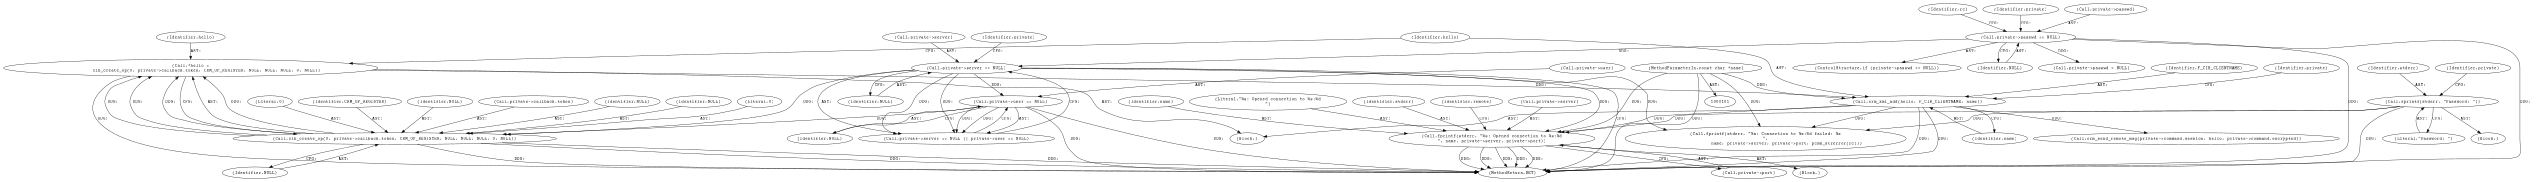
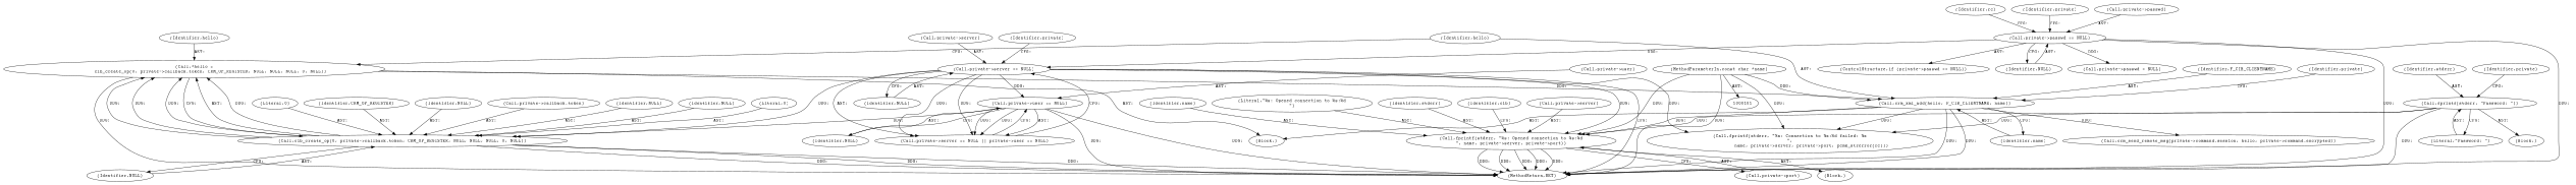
  digraph {
    fontname="Courier Prime"
    node [fontname="Courier Prime"]
    edge [fontname="Courier Prime"]
    n1 [label="(Call,fprintf(stderr, \"%s: Opened connection to %s:%d\n\", name, private->server, private->port))"]
    n2 [label="(Block,)"]
    n3 [label="(MethodReturn,RET)"]
    n4 [label="(Call,private->port)"]
    n5 [label="(Call,fprintf(stderr, \"Password: \"))"]
    n6 [label="(Literal,\"Password: \")"]
    n7 [label="(Block,)"]
    n8 [label="(Call,fprintf(stderr, \"%s: Connection to %s:%d failed: %s\n\",\n                name, private->server, private->port, pcmk_strerror(rc)))"]
    n9 [label="(Call,crm_xml_add(hello, F_CIB_CLIENTNAME, name))"]
    n10 [label="(Identifier,name)"]
    n11 [label="(Call,crm_send_remote_msg(private->command.session, hello, private->command.encrypted))"]
    n12 [label="(Block,)"]
    n13 [label="(Call,*hello =\n            cib_create_op(0, private->callback.token, CRM_OP_REGISTER, NULL, NULL, NULL, 0, NULL))"]
    n14 [label="(Call,cib_create_op(0, private->callback.token, CRM_OP_REGISTER, NULL, NULL, NULL, 0, NULL))"]
    n15 [label="(Identifier,NULL)"]
    n16 [label="(Call,private->server == NULL)"]
    n17 [label="(Call,private->user == NULL)"]
    n18 [label="(Identifier,NULL)"]
    n19 [label="(Call,private->server == NULL || private->user == NULL)"]
    n20 [label="(Identifier,NULL)"]
    n21 [label="(Call,private->passwd == NULL)"]
    n22 [label="(Identifier,NULL)"]
    n23 [label="(Call,private->passwd = NULL)"]
    n24 [label="(ControlStructure,if (private->passwd == NULL))"]
    n25 [label="(MethodParameterIn,const char *name)"]
    1000101
    n27 [label="(Identifier,name)"]
    n28 [label="(Literal,0)"]
    n29 [label="(Identifier,CRM_OP_REGISTER)"]
    n30 [label="(Identifier,NULL)"]
    n31 [label="(Identifier,private)"]
    n32 [label="(Call,private->server)"]
    n33 [label="(Identifier,rc)"]
    n34 [label="(Identifier,F_CIB_CLIENTNAME)"]
    n35 [label="(Literal,\"%s: Opened connection to %s:%d\n\")"]
    n36 [label="(Call,private->callback.token)"]
    n37 [label="(Identifier,private)"]
    n38 [label="(Identifier,private)"]
    n39 [label="(Identifier,private)"]
    n40 [label="(Identifier,NULL)"]
    n41 [label="(Identifier,stderr)"]
    n42 [label="(Identifier,hello)"]
    n43 [label="(Call,private->user)"]
    n44 [label="(Identifier,stderr)"]
-   n45 [label="(Identifier,remote)"]
+   n45 [label="(Identifier,cib)"]
    n46 [label="(Call,private->passwd)"]
    n47 [label="(Identifier,hello)"]
    n48 [label="(Identifier,NULL)"]
    n49 [label="(Literal,0)"]
    n50 [label="(Call,private->server)"]
    n1 -> n2 [label="AST: "]
    n1 -> n3 [label="DDG: "]
    n1 -> n3 [label="DDG: "]
    n1 -> n3 [label="DDG: "]
    n1 -> n3 [label="DDG: "]
    n1 -> n3 [label="DDG: "]
    n1 -> n4 [label="CFG: "]
    n4 -> n1 [label="AST: "]
    n5 -> n1 [label="DDG: "]
    n5 -> n3 [label="DDG: "]
    n5 -> n6 [label="CFG: "]
    n5 -> n7 [label="AST: "]
    n5 -> n8 [label="DDG: "]
    n6 -> n5 [label="AST: "]
    n9 -> n1 [label="DDG: "]
    n9 -> n3 [label="DDG: "]
    n9 -> n3 [label="DDG: "]
    n9 -> n8 [label="DDG: "]
    n9 -> n10 [label="CFG: "]
    n9 -> n11 [label="DDG: "]
    n9 -> n12 [label="AST: "]
    n10 -> n9 [label="AST: "]
    n13 -> n3 [label="DDG: "]
    n13 -> n9 [label="DDG: "]
    n13 -> n12 [label="AST: "]
    n13 -> n14 [label="CFG: "]
    n14 -> n3 [label="DDG: "]
    n14 -> n3 [label="DDG: "]
    n14 -> n3 [label="DDG: "]
    n14 -> n13 [label="AST: "]
    n14 -> n13 [label="DDG: "]
    n14 -> n13 [label="DDG: "]
    n14 -> n13 [label="DDG: "]
    n14 -> n13 [label="DDG: "]
    n14 -> n15 [label="CFG: "]
    n15 -> n14 [label="AST: "]
    n16 -> n1 [label="DDG: "]
    n16 -> n3 [label="CFG: "]
    n16 -> n8 [label="DDG: "]
    n16 -> n14 [label="DDG: "]
    n16 -> n17 [label="DDG: "]
    n16 -> n18 [label="CFG: "]
    n16 -> n19 [label="AST: "]
    n16 -> n19 [label="DDG: "]
    n16 -> n19 [label="DDG: "]
    n17 -> n3 [label="DDG: "]
    n17 -> n3 [label="DDG: "]
    n17 -> n14 [label="DDG: "]
    n17 -> n19 [label="AST: "]
    n17 -> n19 [label="DDG: "]
    n17 -> n19 [label="DDG: "]
    n17 -> n20 [label="CFG: "]
    n18 -> n16 [label="AST: "]
    n19 -> n16 [label="CFG: "]
    n19 -> n17 [label="CFG: "]
    n20 -> n17 [label="AST: "]
    n21 -> n3 [label="DDG: "]
    n21 -> n3 [label="DDG: "]
    n21 -> n16 [label="DDG: "]
    n21 -> n22 [label="CFG: "]
    n21 -> n23 [label="DDG: "]
    n21 -> n24 [label="AST: "]
    n22 -> n21 [label="AST: "]
    n25 -> n1 [label="DDG: "]
    n25 -> n3 [label="DDG: "]
    n25 -> n8 [label="DDG: "]
    n25 -> n9 [label="DDG: "]
    n25 -> 1000101 [label="AST: "]
    n27 -> n1 [label="AST: "]
    n28 -> n14 [label="AST: "]
    n29 -> n14 [label="AST: "]
    n30 -> n14 [label="AST: "]
    n31 -> n5 [label="CFG: "]
    n32 -> n16 [label="AST: "]
    n33 -> n21 [label="CFG: "]
    n34 -> n9 [label="AST: "]
    n35 -> n1 [label="AST: "]
    n36 -> n14 [label="AST: "]
    n37 -> n16 [label="CFG: "]
    n38 -> n21 [label="CFG: "]
    n39 -> n9 [label="CFG: "]
    n40 -> n14 [label="AST: "]
    n41 -> n5 [label="AST: "]
    n42 -> n13 [label="AST: "]
    n43 -> n17 [label="AST: "]
    n44 -> n1 [label="AST: "]
    n45 -> n1 [label="CFG: "]
    n46 -> n21 [label="AST: "]
    n47 -> n9 [label="AST: "]
    n47 -> n13 [label="CFG: "]
    n48 -> n14 [label="AST: "]
    n49 -> n14 [label="AST: "]
    n50 -> n1 [label="AST: "]
  }
